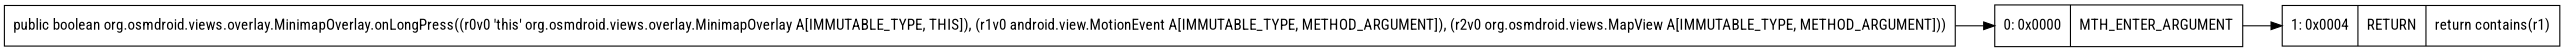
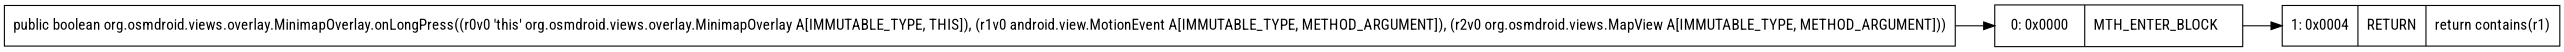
  digraph {
    rankdir=LR
    fontname="Roboto Condensed"
    node [shape=record fontname="Roboto Condensed"]
    edge [fontname="Roboto Condensed"]
-   n1 [label="{0\:\ 0x0000|MTH_ENTER_ARGUMENT\l}"]
+   n1 [label="{0\:\ 0x0000|MTH_ENTER_BLOCK\l}"]
    n2 [label="{1\:\ 0x0004|RETURN\l|return contains(r1)\l}"]
    n3 [label="{public boolean org.osmdroid.views.overlay.MinimapOverlay.onLongPress((r0v0 'this' org.osmdroid.views.overlay.MinimapOverlay A[IMMUTABLE_TYPE, THIS]), (r1v0 android.view.MotionEvent A[IMMUTABLE_TYPE, METHOD_ARGUMENT]), (r2v0 org.osmdroid.views.MapView A[IMMUTABLE_TYPE, METHOD_ARGUMENT])) }"]
    n1 -> n2
    n3 -> n1
  }
